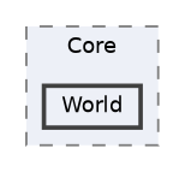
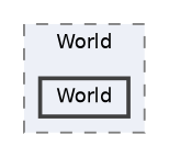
  digraph {
    compound=true
    n1 [color=grey25 fillcolor="#edf0f7" fontname=Helvetica fontsize=10 height=0.2 label=World shape=box style="filled,bold" width=0.4]
    subgraph cluster_1 {
      bgcolor="#edf0f7"
      fontname=Helvetica
      fontsize=10
-     label=Core
+     label=World
      pencolor=grey50
      style="filled,dashed"
      n1
    }
  }
